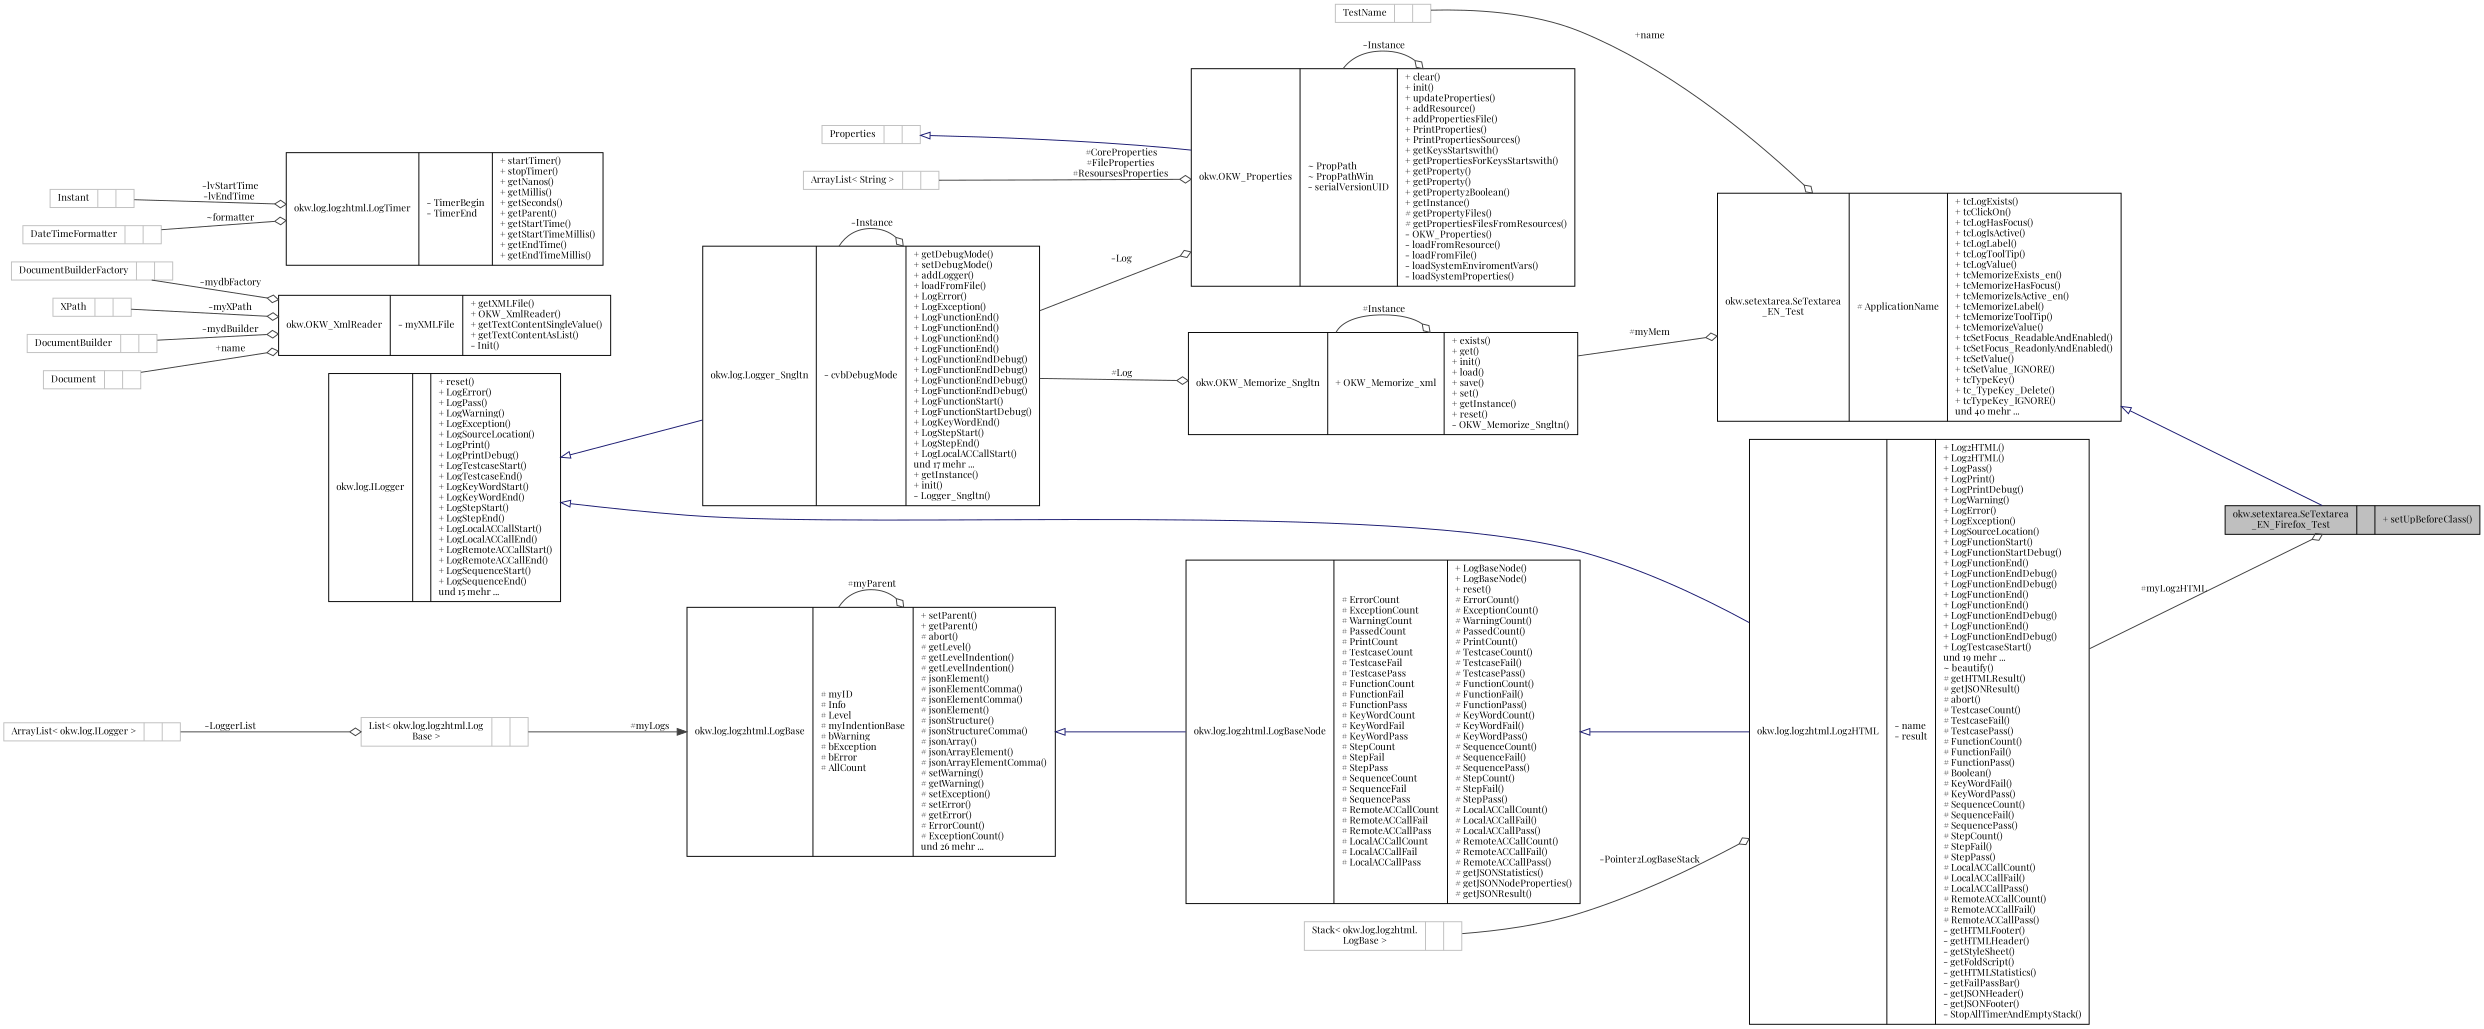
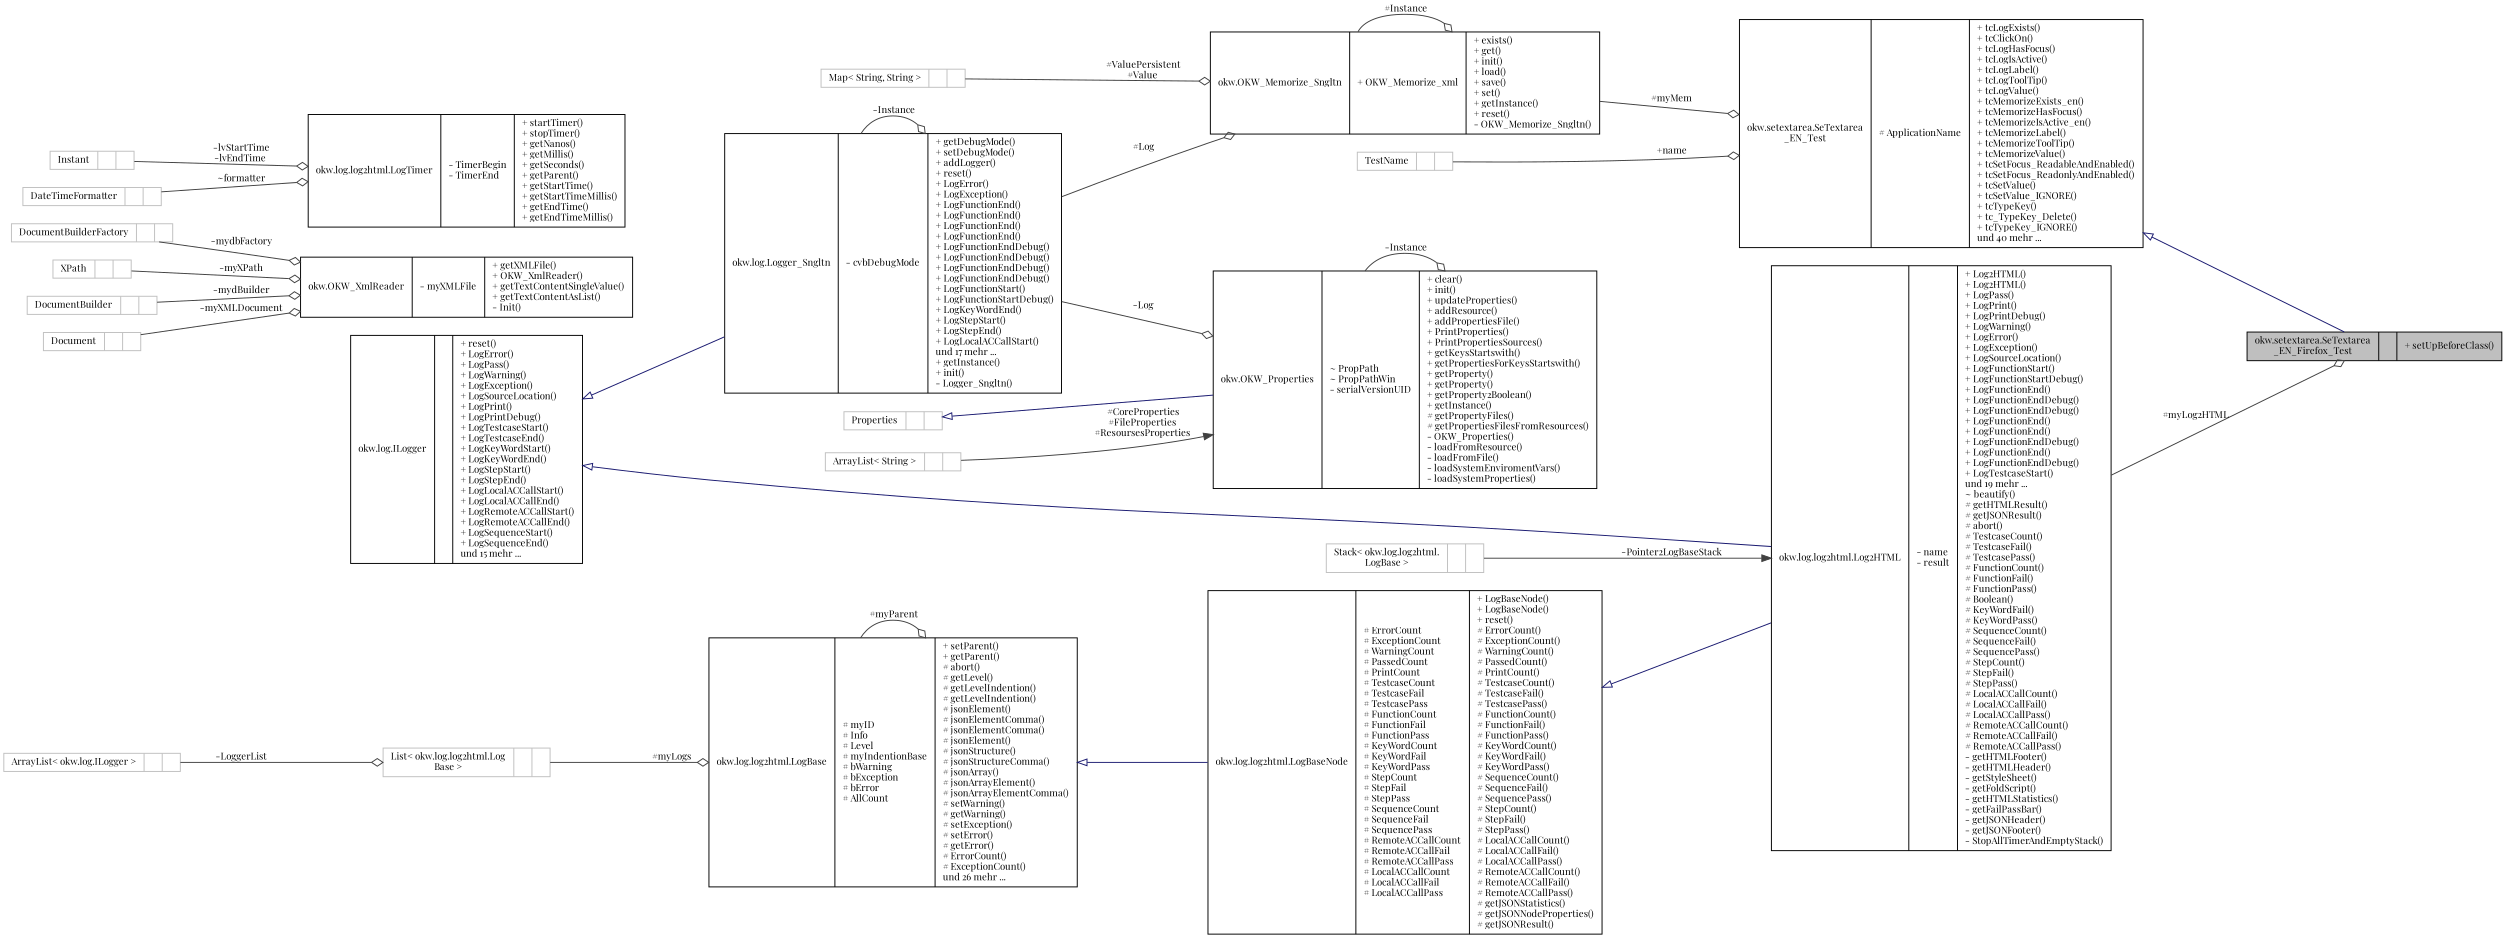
  digraph {
    fontname="Playfair Display"
    rankdir=LR
    node [color=grey75 fillcolor=white fontname="Playfair Display" fontsize=10 shape=record style=filled]
    edge [color=grey25 fontname="Playfair Display" fontsize=10 labelfontname=Helvetica labelfontsize=10 style=solid arrowhead=odiamond]
    n1 [color=black fillcolor=grey75 fontcolor=black height=0.2 label="{okw.setextarea.SeTextarea\l_EN_Firefox_Test\n||+ setUpBeforeClass()\l}" width=0.4]
    n2 [color=black height=0.2 label="{okw.setextarea.SeTextarea\l_EN_Test\n|# ApplicationName\l|+ tcLogExists()\l+ tcClickOn()\l+ tcLogHasFocus()\l+ tcLogIsActive()\l+ tcLogLabel()\l+ tcLogToolTip()\l+ tcLogValue()\l+ tcMemorizeExists_en()\l+ tcMemorizeHasFocus()\l+ tcMemorizeIsActive_en()\l+ tcMemorizeLabel()\l+ tcMemorizeToolTip()\l+ tcMemorizeValue()\l+ tcSetFocus_ReadableAndEnabled()\l+ tcSetFocus_ReadonlyAndEnabled()\l+ tcSetValue()\l+ tcSetValue_IGNORE()\l+ tcTypeKey()\l+ tc_TypeKey_Delete()\l+ tcTypeKey_IGNORE()\lund 40 mehr ...\l}" width=0.4]
    n3 [height=0.2 label="{TestName\n||}" width=0.4]
    n4 [color=black height=0.2 label="{okw.OKW_Memorize_Sngltn\n|+ OKW_Memorize_xml\l|+ exists()\l+ get()\l+ init()\l+ load()\l+ save()\l+ set()\l+ getInstance()\l+ reset()\l- OKW_Memorize_Sngltn()\l}" width=0.4]
    n5 [color=black height=0.2 label="{okw.OKW_XmlReader\n|- myXMLFile\l|+ getXMLFile()\l+ OKW_XmlReader()\l+ getTextContentSingleValue()\l+ getTextContentAsList()\l- Init()\l}" width=0.4]
    n6 [height=0.2 label="{DocumentBuilderFactory\n||}" width=0.4]
    n7 [height=0.2 label="{XPath\n||}" width=0.4]
    n8 [height=0.2 label="{DocumentBuilder\n||}" width=0.4]
    n9 [height=0.2 label="{Document\n||}" width=0.4]
+   n10 [height=0.2 label="{Map\< String, String \>\n||}" width=0.4]
    n11 [color=black height=0.2 label="{okw.OKW_Properties\n|~ PropPath\l~ PropPathWin\l- serialVersionUID\l|+ clear()\l+ init()\l+ updateProperties()\l+ addResource()\l+ addPropertiesFile()\l+ PrintProperties()\l+ PrintPropertiesSources()\l+ getKeysStartswith()\l+ getPropertiesForKeysStartswith()\l+ getProperty()\l+ getProperty()\l+ getProperty2Boolean()\l+ getInstance()\l# getPropertyFiles()\l# getPropertiesFilesFromResources()\l- OKW_Properties()\l- loadFromResource()\l- loadFromFile()\l- loadSystemEnviromentVars()\l- loadSystemProperties()\l}" width=0.4]
    n12 [height=0.2 label="{Properties\n||}" width=0.4]
    n13 [height=0.2 label="{ArrayList\< String \>\n||}" width=0.4]
-   n14 [color=black height=0.2 label="{okw.log.Logger_Sngltn\n|- cvbDebugMode\l|+ getDebugMode()\l+ setDebugMode()\l+ addLogger()\l+ loadFromFile()\l+ LogError()\l+ LogException()\l+ LogFunctionEnd()\l+ LogFunctionEnd()\l+ LogFunctionEnd()\l+ LogFunctionEnd()\l+ LogFunctionEndDebug()\l+ LogFunctionEndDebug()\l+ LogFunctionEndDebug()\l+ LogFunctionEndDebug()\l+ LogFunctionStart()\l+ LogFunctionStartDebug()\l+ LogKeyWordEnd()\l+ LogStepStart()\l+ LogStepEnd()\l+ LogLocalACCallStart()\lund 17 mehr ...\l+ getInstance()\l+ init()\l- Logger_Sngltn()\l}" width=0.4]
+   n14 [color=black height=0.2 label="{okw.log.Logger_Sngltn\n|- cvbDebugMode\l|+ getDebugMode()\l+ setDebugMode()\l+ addLogger()\l+ reset()\l+ LogError()\l+ LogException()\l+ LogFunctionEnd()\l+ LogFunctionEnd()\l+ LogFunctionEnd()\l+ LogFunctionEnd()\l+ LogFunctionEndDebug()\l+ LogFunctionEndDebug()\l+ LogFunctionEndDebug()\l+ LogFunctionEndDebug()\l+ LogFunctionStart()\l+ LogFunctionStartDebug()\l+ LogKeyWordEnd()\l+ LogStepStart()\l+ LogStepEnd()\l+ LogLocalACCallStart()\lund 17 mehr ...\l+ getInstance()\l+ init()\l- Logger_Sngltn()\l}" width=0.4]
    n15 [color=black height=0.2 label="{okw.log.ILogger\n||+ reset()\l+ LogError()\l+ LogPass()\l+ LogWarning()\l+ LogException()\l+ LogSourceLocation()\l+ LogPrint()\l+ LogPrintDebug()\l+ LogTestcaseStart()\l+ LogTestcaseEnd()\l+ LogKeyWordStart()\l+ LogKeyWordEnd()\l+ LogStepStart()\l+ LogStepEnd()\l+ LogLocalACCallStart()\l+ LogLocalACCallEnd()\l+ LogRemoteACCallStart()\l+ LogRemoteACCallEnd()\l+ LogSequenceStart()\l+ LogSequenceEnd()\lund 15 mehr ...\l}" width=0.4]
    n16 [color=black height=0.2 label="{okw.log.log2html.Log2HTML\n|- name\l- result\l|+ Log2HTML()\l+ Log2HTML()\l+ LogPass()\l+ LogPrint()\l+ LogPrintDebug()\l+ LogWarning()\l+ LogError()\l+ LogException()\l+ LogSourceLocation()\l+ LogFunctionStart()\l+ LogFunctionStartDebug()\l+ LogFunctionEnd()\l+ LogFunctionEndDebug()\l+ LogFunctionEndDebug()\l+ LogFunctionEnd()\l+ LogFunctionEnd()\l+ LogFunctionEndDebug()\l+ LogFunctionEnd()\l+ LogFunctionEndDebug()\l+ LogTestcaseStart()\lund 19 mehr ...\l~ beautify()\l# getHTMLResult()\l# getJSONResult()\l# abort()\l# TestcaseCount()\l# TestcaseFail()\l# TestcasePass()\l# FunctionCount()\l# FunctionFail()\l# FunctionPass()\l# Boolean()\l# KeyWordFail()\l# KeyWordPass()\l# SequenceCount()\l# SequenceFail()\l# SequencePass()\l# StepCount()\l# StepFail()\l# StepPass()\l# LocalACCallCount()\l# LocalACCallFail()\l# LocalACCallPass()\l# RemoteACCallCount()\l# RemoteACCallFail()\l# RemoteACCallPass()\l- getHTMLFooter()\l- getHTMLHeader()\l- getStyleSheet()\l- getFoldScript()\l- getHTMLStatistics()\l- getFailPassBar()\l- getJSONHeader()\l- getJSONFooter()\l- StopAllTimerAndEmptyStack()\l}" width=0.4]
    n17 [height=0.2 label="{ArrayList\< okw.log.ILogger \>\n||}" width=0.4]
    n18 [height=0.2 label="{List\< okw.log.log2html.Log\lBase \>\n||}" width=0.4]
    n19 [color=black height=0.2 label="{okw.log.log2html.LogBaseNode\n|# ErrorCount\l# ExceptionCount\l# WarningCount\l# PassedCount\l# PrintCount\l# TestcaseCount\l# TestcaseFail\l# TestcasePass\l# FunctionCount\l# FunctionFail\l# FunctionPass\l# KeyWordCount\l# KeyWordFail\l# KeyWordPass\l# StepCount\l# StepFail\l# StepPass\l# SequenceCount\l# SequenceFail\l# SequencePass\l# RemoteACCallCount\l# RemoteACCallFail\l# RemoteACCallPass\l# LocalACCallCount\l# LocalACCallFail\l# LocalACCallPass\l|+ LogBaseNode()\l+ LogBaseNode()\l+ reset()\l# ErrorCount()\l# ExceptionCount()\l# WarningCount()\l# PassedCount()\l# PrintCount()\l# TestcaseCount()\l# TestcaseFail()\l# TestcasePass()\l# FunctionCount()\l# FunctionFail()\l# FunctionPass()\l# KeyWordCount()\l# KeyWordFail()\l# KeyWordPass()\l# SequenceCount()\l# SequenceFail()\l# SequencePass()\l# StepCount()\l# StepFail()\l# StepPass()\l# LocalACCallCount()\l# LocalACCallFail()\l# LocalACCallPass()\l# RemoteACCallCount()\l# RemoteACCallFail()\l# RemoteACCallPass()\l# getJSONStatistics()\l# getJSONNodeProperties()\l# getJSONResult()\l}" width=0.4]
    n20 [color=black height=0.2 label="{okw.log.log2html.LogBase\n|# myID\l# Info\l# Level\l# myIndentionBase\l# bWarning\l# bException\l# bError\l# AllCount\l|+ setParent()\l+ getParent()\l# abort()\l# getLevel()\l# getLevelIndention()\l# getLevelIndention()\l# jsonElement()\l# jsonElementComma()\l# jsonElementComma()\l# jsonElement()\l# jsonStructure()\l# jsonStructureComma()\l# jsonArray()\l# jsonArrayElement()\l# jsonArrayElementComma()\l# setWarning()\l# getWarning()\l# setException()\l# setError()\l# getError()\l# ErrorCount()\l# ExceptionCount()\lund 26 mehr ...\l}" width=0.4]
    n21 [color=black height=0.2 label="{okw.log.log2html.LogTimer\n|- TimerBegin\l- TimerEnd\l|+ startTimer()\l+ stopTimer()\l+ getNanos()\l+ getMillis()\l+ getSeconds()\l+ getParent()\l+ getStartTime()\l+ getStartTimeMillis()\l+ getEndTime()\l+ getEndTimeMillis()\l}" width=0.4]
    n22 [height=0.2 label="{Instant\n||}" width=0.4]
    n23 [height=0.2 label="{DateTimeFormatter\n||}" width=0.4]
    n24 [height=0.2 label="{Stack\< okw.log.log2html.\lLogBase \>\n||}" width=0.4]
    n2 -> n1 [arrowtail=onormal color=midnightblue dir=back arrowhead=""]
    n3 -> n2 [label=" +name"]
    n4 -> n2 [label=" #myMem"]
    n4 -> n4 [label=" #Instance"]
    n6 -> n5 [label=" -mydbFactory"]
    n7 -> n5 [label=" -myXPath"]
    n8 -> n5 [label=" -mydBuilder"]
-   n9 -> n5 [label=" +name"]
+   n9 -> n5 [label=" -myXMLDocument"]
+   n10 -> n4 [label=" #ValuePersistent\n#Value"]
    n11 -> n11 [label=" -Instance"]
    n12 -> n11 [arrowtail=onormal color=midnightblue dir=back arrowhead=""]
-   n13 -> n11 [label=" #CoreProperties\n#FileProperties\n#ResoursesProperties"]
+   n13 -> n11 [arrowhead=normal label=" #CoreProperties\n#FileProperties\n#ResoursesProperties"]
    n14 -> n4 [label=" #Log"]
    n14 -> n11 [label=" -Log"]
    n14 -> n14 [label=" -Instance"]
    n15 -> n14 [arrowtail=onormal color=midnightblue dir=back arrowhead=""]
    n15 -> n16 [arrowtail=onormal color=midnightblue dir=back arrowhead=""]
    n16 -> n1 [label=" #myLog2HTML"]
    n17 -> n18 [label=" -LoggerList"]
-   n18 -> n20 [arrowhead=normal label=" #myLogs"]
+   n18 -> n20 [label=" #myLogs"]
    n19 -> n16 [arrowtail=onormal color=midnightblue dir=back arrowhead=""]
    n20 -> n19 [arrowtail=onormal color=midnightblue dir=back arrowhead=""]
    n20 -> n20 [label=" #myParent"]
    n22 -> n21 [label=" -lvStartTime\n-lvEndTime"]
    n23 -> n21 [label=" ~formatter"]
-   n24 -> n16 [label=" -Pointer2LogBaseStack"]
+   n24 -> n16 [arrowhead=normal label=" -Pointer2LogBaseStack"]
  }
